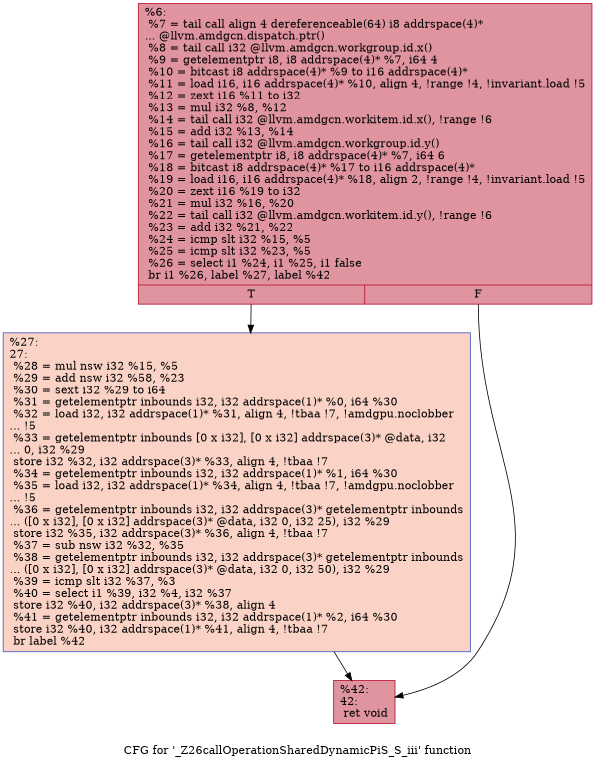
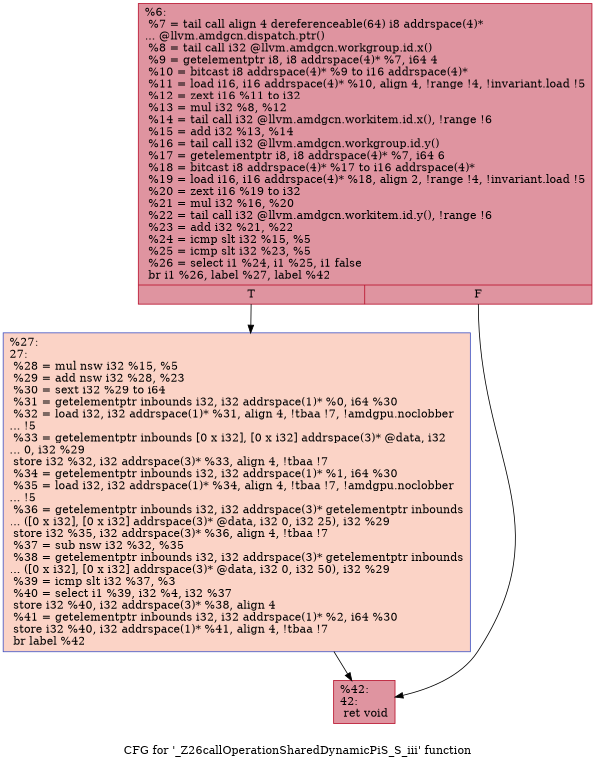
  digraph {
    label="CFG for '_Z26callOperationSharedDynamicPiS_S_iii' function"
    node [color="#b70d28ff" fillcolor="#b70d2870" shape=record style=filled]
    n1 [label="{%6:\l  %7 = tail call align 4 dereferenceable(64) i8 addrspace(4)*\l... @llvm.amdgcn.dispatch.ptr()\l  %8 = tail call i32 @llvm.amdgcn.workgroup.id.x()\l  %9 = getelementptr i8, i8 addrspace(4)* %7, i64 4\l  %10 = bitcast i8 addrspace(4)* %9 to i16 addrspace(4)*\l  %11 = load i16, i16 addrspace(4)* %10, align 4, !range !4, !invariant.load !5\l  %12 = zext i16 %11 to i32\l  %13 = mul i32 %8, %12\l  %14 = tail call i32 @llvm.amdgcn.workitem.id.x(), !range !6\l  %15 = add i32 %13, %14\l  %16 = tail call i32 @llvm.amdgcn.workgroup.id.y()\l  %17 = getelementptr i8, i8 addrspace(4)* %7, i64 6\l  %18 = bitcast i8 addrspace(4)* %17 to i16 addrspace(4)*\l  %19 = load i16, i16 addrspace(4)* %18, align 2, !range !4, !invariant.load !5\l  %20 = zext i16 %19 to i32\l  %21 = mul i32 %16, %20\l  %22 = tail call i32 @llvm.amdgcn.workitem.id.y(), !range !6\l  %23 = add i32 %21, %22\l  %24 = icmp slt i32 %15, %5\l  %25 = icmp slt i32 %23, %5\l  %26 = select i1 %24, i1 %25, i1 false\l  br i1 %26, label %27, label %42\l|{<s0>T|<s1>F}}"]
-   n2 [color="#3d50c3ff" fillcolor="#f59c7d70" label="{%27:\l27:                                               \l  %28 = mul nsw i32 %15, %5\l  %29 = add nsw i32 %58, %23\l  %30 = sext i32 %29 to i64\l  %31 = getelementptr inbounds i32, i32 addrspace(1)* %0, i64 %30\l  %32 = load i32, i32 addrspace(1)* %31, align 4, !tbaa !7, !amdgpu.noclobber\l... !5\l  %33 = getelementptr inbounds [0 x i32], [0 x i32] addrspace(3)* @data, i32\l... 0, i32 %29\l  store i32 %32, i32 addrspace(3)* %33, align 4, !tbaa !7\l  %34 = getelementptr inbounds i32, i32 addrspace(1)* %1, i64 %30\l  %35 = load i32, i32 addrspace(1)* %34, align 4, !tbaa !7, !amdgpu.noclobber\l... !5\l  %36 = getelementptr inbounds i32, i32 addrspace(3)* getelementptr inbounds\l... ([0 x i32], [0 x i32] addrspace(3)* @data, i32 0, i32 25), i32 %29\l  store i32 %35, i32 addrspace(3)* %36, align 4, !tbaa !7\l  %37 = sub nsw i32 %32, %35\l  %38 = getelementptr inbounds i32, i32 addrspace(3)* getelementptr inbounds\l... ([0 x i32], [0 x i32] addrspace(3)* @data, i32 0, i32 50), i32 %29\l  %39 = icmp slt i32 %37, %3\l  %40 = select i1 %39, i32 %4, i32 %37\l  store i32 %40, i32 addrspace(3)* %38, align 4\l  %41 = getelementptr inbounds i32, i32 addrspace(1)* %2, i64 %30\l  store i32 %40, i32 addrspace(1)* %41, align 4, !tbaa !7\l  br label %42\l}"]
+   n2 [color="#3d50c3ff" fillcolor="#f59c7d70" label="{%27:\l27:                                               \l  %28 = mul nsw i32 %15, %5\l  %29 = add nsw i32 %28, %23\l  %30 = sext i32 %29 to i64\l  %31 = getelementptr inbounds i32, i32 addrspace(1)* %0, i64 %30\l  %32 = load i32, i32 addrspace(1)* %31, align 4, !tbaa !7, !amdgpu.noclobber\l... !5\l  %33 = getelementptr inbounds [0 x i32], [0 x i32] addrspace(3)* @data, i32\l... 0, i32 %29\l  store i32 %32, i32 addrspace(3)* %33, align 4, !tbaa !7\l  %34 = getelementptr inbounds i32, i32 addrspace(1)* %1, i64 %30\l  %35 = load i32, i32 addrspace(1)* %34, align 4, !tbaa !7, !amdgpu.noclobber\l... !5\l  %36 = getelementptr inbounds i32, i32 addrspace(3)* getelementptr inbounds\l... ([0 x i32], [0 x i32] addrspace(3)* @data, i32 0, i32 25), i32 %29\l  store i32 %35, i32 addrspace(3)* %36, align 4, !tbaa !7\l  %37 = sub nsw i32 %32, %35\l  %38 = getelementptr inbounds i32, i32 addrspace(3)* getelementptr inbounds\l... ([0 x i32], [0 x i32] addrspace(3)* @data, i32 0, i32 50), i32 %29\l  %39 = icmp slt i32 %37, %3\l  %40 = select i1 %39, i32 %4, i32 %37\l  store i32 %40, i32 addrspace(3)* %38, align 4\l  %41 = getelementptr inbounds i32, i32 addrspace(1)* %2, i64 %30\l  store i32 %40, i32 addrspace(1)* %41, align 4, !tbaa !7\l  br label %42\l}"]
    n3 [label="{%42:\l42:                                               \l  ret void\l}"]
    n1 -> n2 [tailport=s0]
    n1 -> n3 [tailport=s1]
    n2 -> n3
  }
